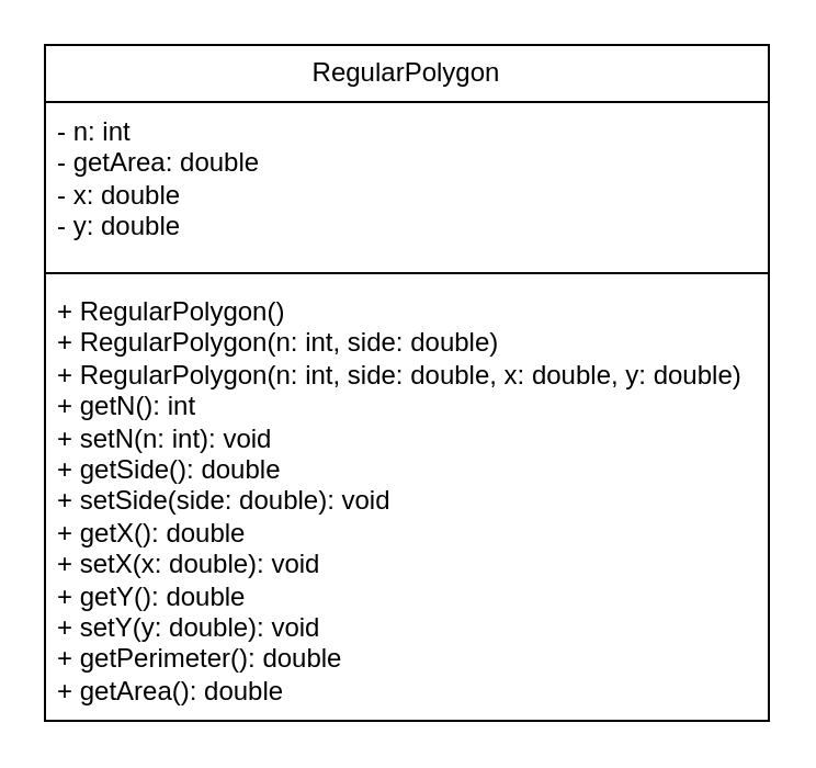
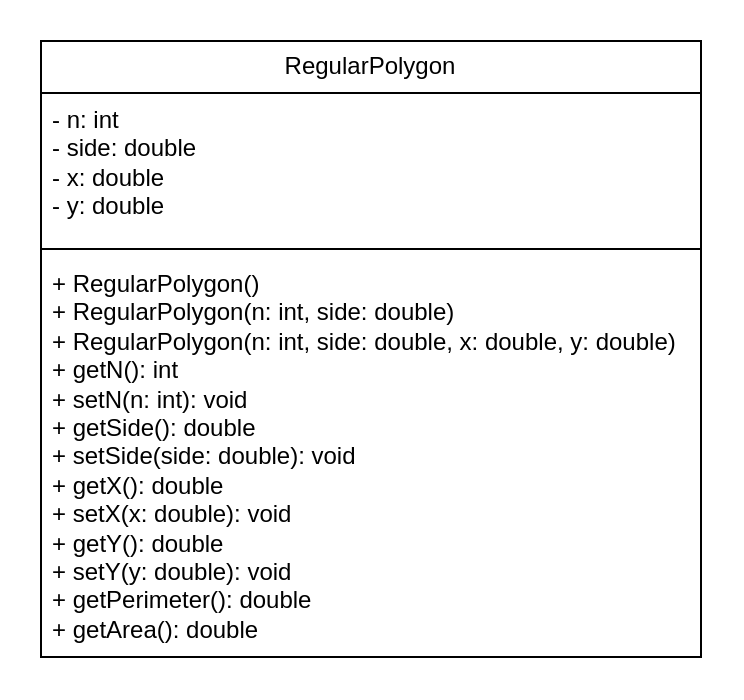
  <mxCell id="0" />
  <mxCell id="1" parent="0" />
  <mxCell id="2" value="RegularPolygon" style="swimlane;fontStyle=0;childLayout=stackLayout;horizontal=1;startSize=26;fillColor=none;horizontalStack=0;resizeParent=1;resizeParentMax=0;resizeLast=0;collapsible=1;marginBottom=0;whiteSpace=wrap;html=1;" vertex="1" parent="1"><mxGeometry x="20" y="20" width="330" height="308" as="geometry" /></mxCell>
- <mxCell id="3" value="- n: int&lt;div&gt;- getArea: double&lt;/div&gt;&lt;div&gt;- x: double&lt;/div&gt;&lt;div&gt;- y: double&lt;/div&gt;" style="text;strokeColor=none;fillColor=none;align=left;verticalAlign=top;spacingLeft=4;spacingRight=4;overflow=hidden;rotatable=0;points=[[0,0.5],[1,0.5]];portConstraint=eastwest;whiteSpace=wrap;html=1;" vertex="1" parent="2"><mxGeometry y="26" width="330" height="74" as="geometry" /></mxCell>
+ <mxCell id="3" value="- n: int&lt;div&gt;- side: double&lt;/div&gt;&lt;div&gt;- x: double&lt;/div&gt;&lt;div&gt;- y: double&lt;/div&gt;" style="text;strokeColor=none;fillColor=none;align=left;verticalAlign=top;spacingLeft=4;spacingRight=4;overflow=hidden;rotatable=0;points=[[0,0.5],[1,0.5]];portConstraint=eastwest;whiteSpace=wrap;html=1;" vertex="1" parent="2"><mxGeometry y="26" width="330" height="74" as="geometry" /></mxCell>
  <mxCell id="4" value="" style="line;strokeWidth=1;fillColor=none;align=left;verticalAlign=middle;spacingTop=-1;spacingLeft=3;spacingRight=3;rotatable=0;labelPosition=right;points=[];portConstraint=eastwest;strokeColor=inherit;" vertex="1" parent="2"><mxGeometry y="100" width="330" height="8" as="geometry" /></mxCell>
  <mxCell id="5" value="+ RegularPolygon()&lt;div&gt;+ RegularPolygon(n: int, side: double)&lt;/div&gt;&lt;div&gt;+ RegularPolygon(n: int, side: double, x: double, y: double)&lt;/div&gt;&lt;div&gt;+ getN(): int&lt;/div&gt;&lt;div&gt;+ setN(n: int): void&lt;/div&gt;&lt;div&gt;+ getSide(): double&lt;/div&gt;&lt;div&gt;+ setSide(side: double): void&lt;/div&gt;&lt;div&gt;+ getX(): double&lt;/div&gt;&lt;div&gt;+ setX(x: double): void&lt;/div&gt;&lt;div&gt;+ getY(): double&lt;/div&gt;&lt;div&gt;+ setY(y: double): void&lt;/div&gt;&lt;div&gt;+ getPerimeter(): double&lt;/div&gt;&lt;div&gt;+ getArea(): double&lt;/div&gt;" style="text;strokeColor=none;fillColor=none;align=left;verticalAlign=top;spacingLeft=4;spacingRight=4;overflow=hidden;rotatable=0;points=[[0,0.5],[1,0.5]];portConstraint=eastwest;whiteSpace=wrap;html=1;" vertex="1" parent="2"><mxGeometry y="108" width="330" height="200" as="geometry" /></mxCell>
